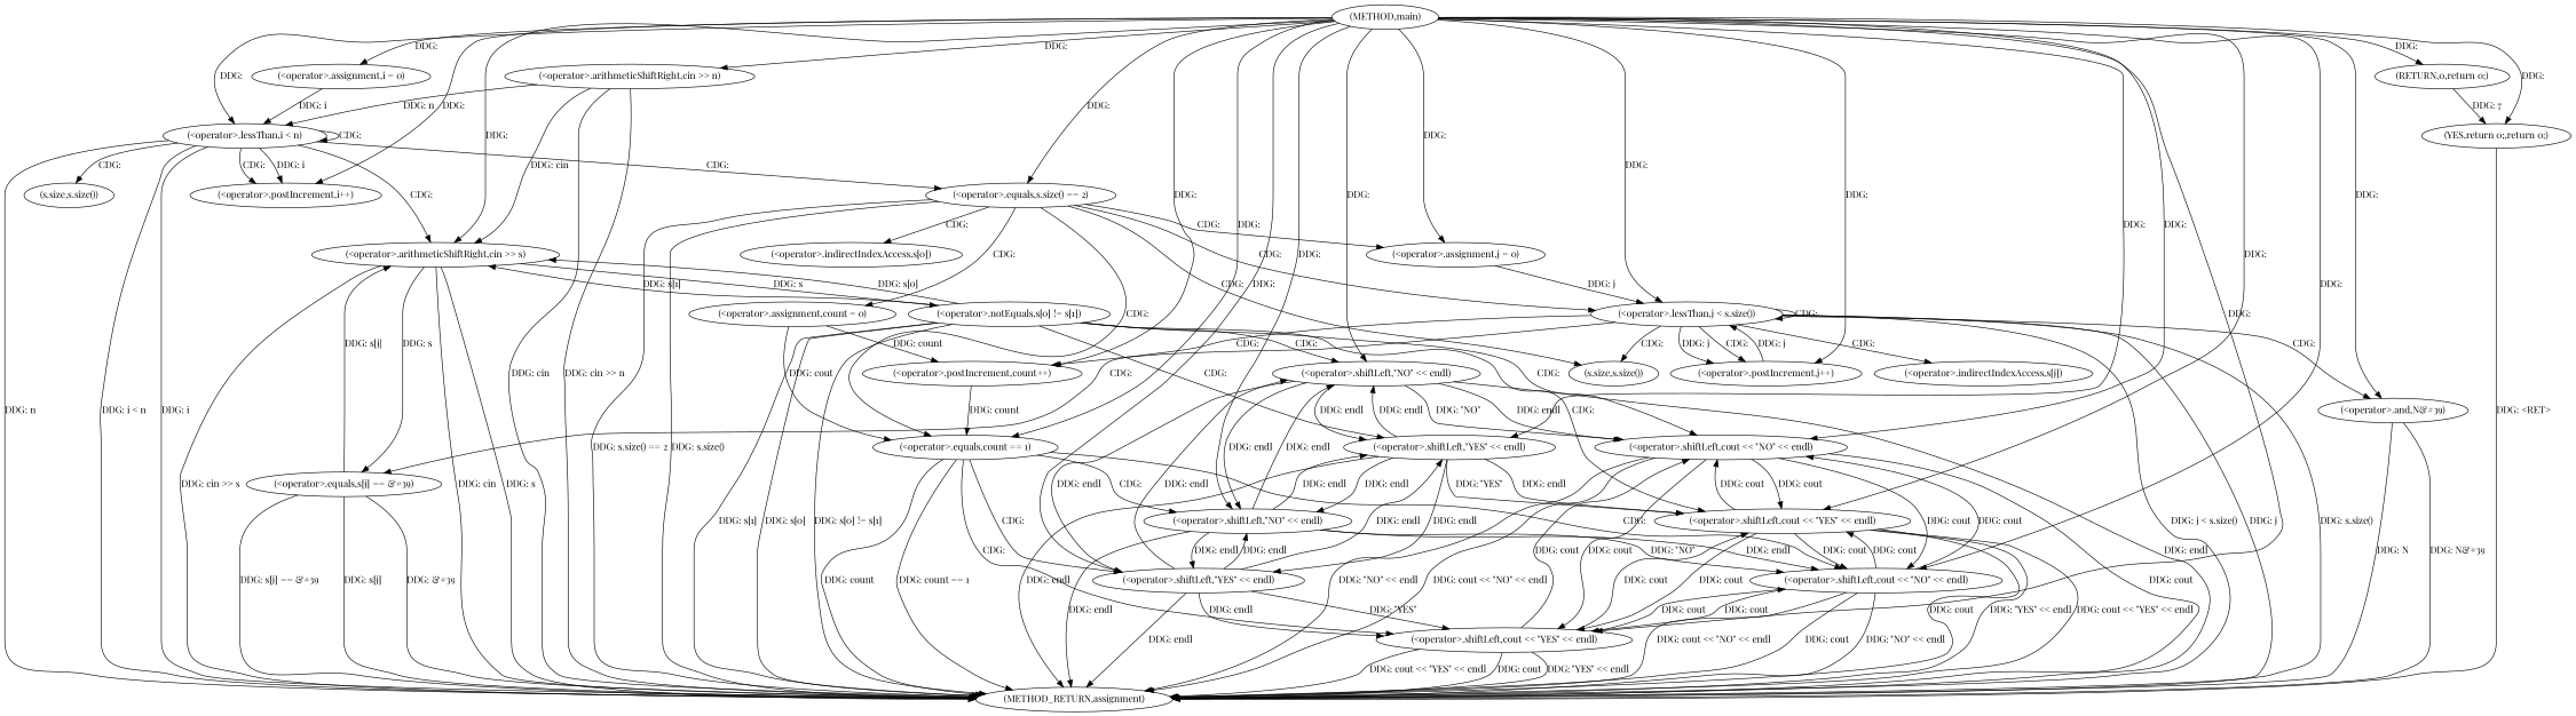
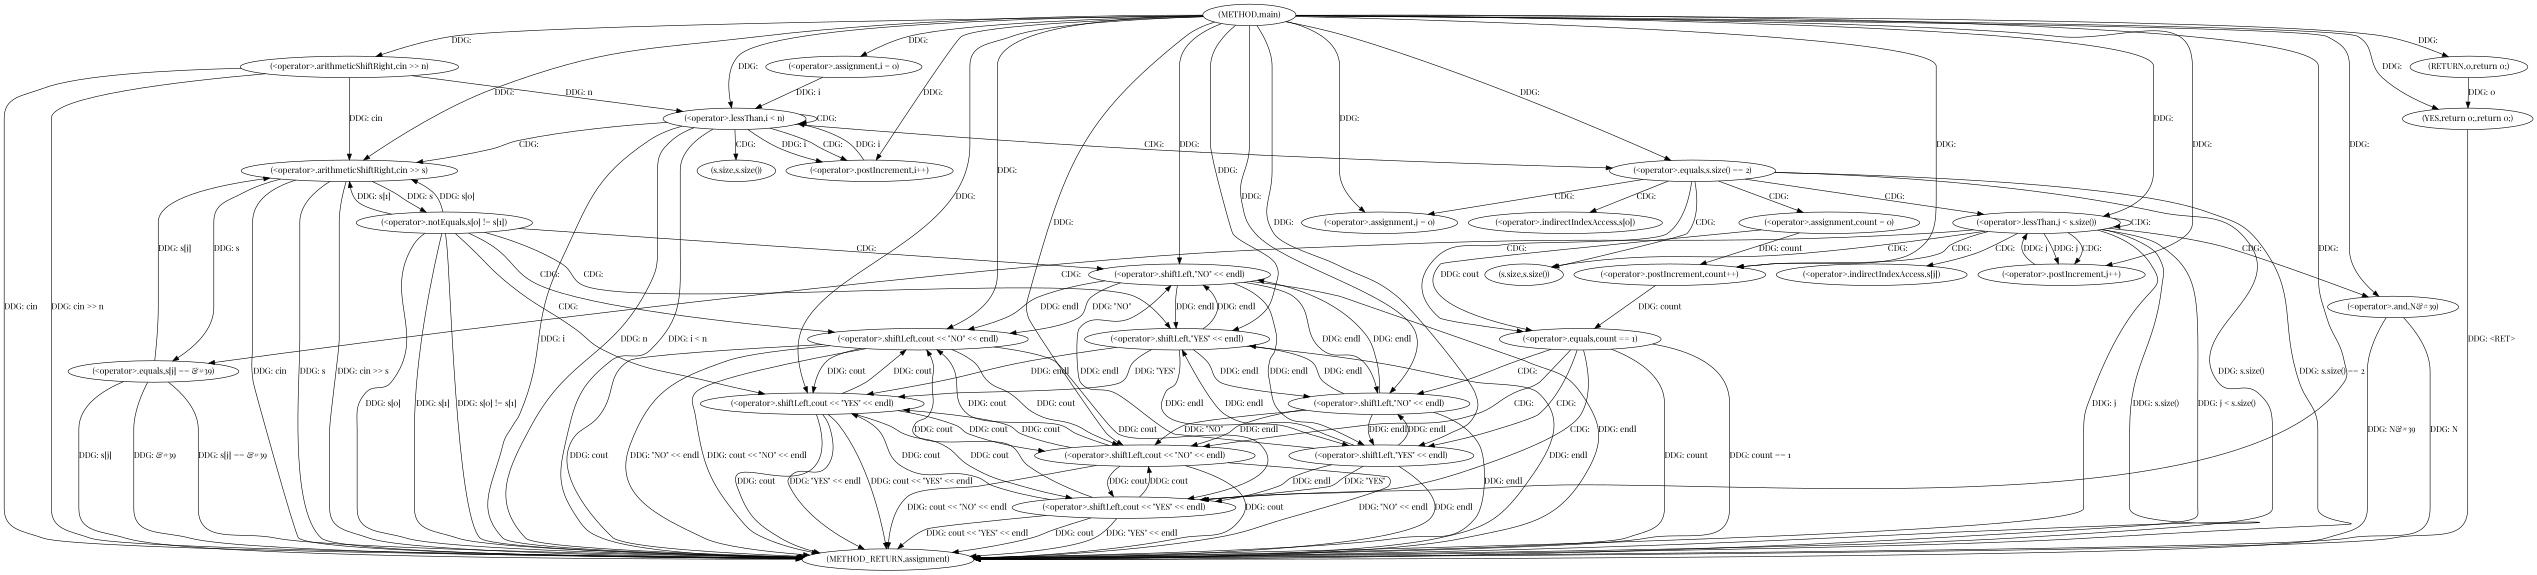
  digraph {
    fontname="Playfair Display"
    node [fontname="Playfair Display"]
    edge [fontname="Playfair Display"]
    n1 [label="(METHOD,main)"]
    n2 [label="(<operator>.arithmeticShiftRight,cin >> n)"]
    n3 [label="(YES,return 0;,return 0;)"]
    n4 [label="(<operator>.assignment,i = 0)"]
    n5 [label="(<operator>.lessThan,i < n)"]
    n6 [label="(<operator>.postIncrement,i++)"]
    n7 [label="(RETURN,0,return 0;)"]
    n8 [label="(<operator>.arithmeticShiftRight,cin >> s)"]
    n9 [label="(<operator>.equals,s.size() == 2)"]
    n10 [label="(<operator>.shiftLeft,cout << \"NO\" << endl)"]
    n11 [label="(<operator>.shiftLeft,cout << \"YES\" << endl)"]
    n12 [label="(<operator>.assignment,j = 0)"]
    n13 [label="(<operator>.lessThan,j < s.size())"]
    n14 [label="(<operator>.postIncrement,j++)"]
    n15 [label="(<operator>.equals,count == 1)"]
    n16 [label="(<operator>.shiftLeft,cout << \"NO\" << endl)"]
    n17 [label="(<operator>.shiftLeft,\"NO\" << endl)"]
    n18 [label="(<operator>.and,N&#39)"]
    n19 [label="(<operator>.postIncrement,count++)"]
    n20 [label="(<operator>.shiftLeft,cout << \"YES\" << endl)"]
    n21 [label="(<operator>.shiftLeft,\"YES\" << endl)"]
    n22 [label="(<operator>.shiftLeft,\"NO\" << endl)"]
    n23 [label="(<operator>.shiftLeft,\"YES\" << endl)"]
    n24 [label="(METHOD_RETURN,assignment)"]
    n25 [label="(s.size,s.size())"]
    n26 [label="(<operator>.notEquals,s[0] != s[1])"]
    n27 [label="(<operator>.equals,s[j] == &#39)"]
    n28 [label="(<operator>.assignment,count = 0)"]
    n29 [label="(<operator>.indirectIndexAccess,s[0])"]
    n30 [label="(s.size,s.size())"]
    n31 [label="(<operator>.indirectIndexAccess,s[j])"]
    n1 -> n2 [label="DDG: "]
    n1 -> n3 [label="DDG: "]
    n1 -> n4 [label="DDG: "]
    n1 -> n5 [label="DDG: "]
    n1 -> n6 [label="DDG: "]
    n1 -> n7 [label="DDG: "]
    n1 -> n8 [label="DDG: "]
    n1 -> n9 [label="DDG: "]
    n1 -> n10 [label="DDG: "]
    n1 -> n11 [label="DDG: "]
    n1 -> n12 [label="DDG: "]
    n1 -> n13 [label="DDG: "]
    n1 -> n14 [label="DDG: "]
-   n1 -> n15 [label="DDG: "]
    n1 -> n16 [label="DDG: "]
    n1 -> n17 [label="DDG: "]
    n1 -> n18 [label="DDG: "]
    n1 -> n19 [label="DDG: "]
    n1 -> n20 [label="DDG: "]
    n1 -> n21 [label="DDG: "]
    n1 -> n22 [label="DDG: "]
    n1 -> n23 [label="DDG: "]
    n2 -> n5 [label="DDG: n"]
    n2 -> n8 [label="DDG: cin"]
    n2 -> n24 [label="DDG: cin"]
    n2 -> n24 [label="DDG: cin >> n"]
    n3 -> n24 [label="DDG: <RET>"]
    n4 -> n5 [label="DDG: i"]
    n5 -> n5 [label="CDG: "]
    n5 -> n6 [label="DDG: i"]
    n5 -> n6 [label="CDG: "]
    n5 -> n8 [label="CDG: "]
    n5 -> n9 [label="CDG: "]
    n5 -> n24 [label="DDG: i"]
    n5 -> n24 [label="DDG: n"]
    n5 -> n24 [label="DDG: i < n"]
    n5 -> n25 [label="CDG: "]
-   n7 -> n3 [label="DDG: 7"]
+   n6 -> n5 [label="DDG: i"]
+   n7 -> n3 [label="DDG: 0"]
    n8 -> n24 [label="DDG: cin"]
    n8 -> n24 [label="DDG: s"]
    n8 -> n24 [label="DDG: cin >> s"]
    n8 -> n26 [label="DDG: s"]
    n8 -> n27 [label="DDG: s"]
    n9 -> n12 [label="CDG: "]
    n9 -> n13 [label="CDG: "]
    n9 -> n15 [label="CDG: "]
    n9 -> n24 [label="DDG: s.size()"]
    n9 -> n24 [label="DDG: s.size() == 2"]
    n9 -> n28 [label="CDG: "]
    n9 -> n29 [label="CDG: "]
    n9 -> n30 [label="CDG: "]
    n10 -> n11 [label="DDG: cout"]
    n10 -> n16 [label="DDG: cout"]
    n10 -> n20 [label="DDG: cout"]
    n10 -> n24 [label="DDG: cout"]
    n10 -> n24 [label="DDG: \"NO\" << endl"]
    n10 -> n24 [label="DDG: cout << \"NO\" << endl"]
    n11 -> n10 [label="DDG: cout"]
    n11 -> n16 [label="DDG: cout"]
    n11 -> n20 [label="DDG: cout"]
    n11 -> n24 [label="DDG: cout"]
    n11 -> n24 [label="DDG: \"YES\" << endl"]
    n11 -> n24 [label="DDG: cout << \"YES\" << endl"]
-   n12 -> n13 [label="DDG: j"]
    n13 -> n13 [label="CDG: "]
    n13 -> n14 [label="DDG: j"]
    n13 -> n14 [label="CDG: "]
    n13 -> n18 [label="CDG: "]
    n13 -> n19 [label="CDG: "]
    n13 -> n24 [label="DDG: j"]
    n13 -> n24 [label="DDG: s.size()"]
    n13 -> n24 [label="DDG: j < s.size()"]
    n13 -> n27 [label="CDG: "]
    n13 -> n30 [label="CDG: "]
    n13 -> n31 [label="CDG: "]
    n14 -> n13 [label="DDG: j"]
    n15 -> n16 [label="CDG: "]
    n15 -> n20 [label="CDG: "]
    n15 -> n22 [label="CDG: "]
    n15 -> n23 [label="CDG: "]
    n15 -> n24 [label="DDG: count"]
    n15 -> n24 [label="DDG: count == 1"]
    n16 -> n10 [label="DDG: cout"]
    n16 -> n11 [label="DDG: cout"]
    n16 -> n20 [label="DDG: cout"]
    n16 -> n24 [label="DDG: cout"]
    n16 -> n24 [label="DDG: \"NO\" << endl"]
    n16 -> n24 [label="DDG: cout << \"NO\" << endl"]
    n17 -> n10 [label="DDG: endl"]
    n17 -> n10 [label="DDG: \"NO\""]
    n17 -> n21 [label="DDG: endl"]
    n17 -> n22 [label="DDG: endl"]
    n17 -> n23 [label="DDG: endl"]
    n17 -> n24 [label="DDG: endl"]
    n18 -> n24 [label="DDG: N&#39"]
    n18 -> n24 [label="DDG: N"]
    n19 -> n15 [label="DDG: count"]
    n20 -> n10 [label="DDG: cout"]
    n20 -> n11 [label="DDG: cout"]
    n20 -> n16 [label="DDG: cout"]
    n20 -> n24 [label="DDG: cout"]
    n20 -> n24 [label="DDG: \"YES\" << endl"]
    n20 -> n24 [label="DDG: cout << \"YES\" << endl"]
    n21 -> n11 [label="DDG: endl"]
    n21 -> n11 [label="DDG: \"YES\""]
    n21 -> n17 [label="DDG: endl"]
    n21 -> n22 [label="DDG: endl"]
    n21 -> n23 [label="DDG: endl"]
    n21 -> n24 [label="DDG: endl"]
    n22 -> n16 [label="DDG: endl"]
    n22 -> n16 [label="DDG: \"NO\""]
    n22 -> n17 [label="DDG: endl"]
    n22 -> n21 [label="DDG: endl"]
    n22 -> n23 [label="DDG: endl"]
    n22 -> n24 [label="DDG: endl"]
    n23 -> n17 [label="DDG: endl"]
    n23 -> n20 [label="DDG: endl"]
    n23 -> n20 [label="DDG: \"YES\""]
    n23 -> n21 [label="DDG: endl"]
    n23 -> n22 [label="DDG: endl"]
    n23 -> n24 [label="DDG: endl"]
    n26 -> n8 [label="DDG: s[0]"]
    n26 -> n8 [label="DDG: s[1]"]
    n26 -> n10 [label="CDG: "]
    n26 -> n11 [label="CDG: "]
    n26 -> n17 [label="CDG: "]
    n26 -> n21 [label="CDG: "]
    n26 -> n24 [label="DDG: s[0]"]
    n26 -> n24 [label="DDG: s[1]"]
    n26 -> n24 [label="DDG: s[0] != s[1]"]
    n27 -> n8 [label="DDG: s[j]"]
    n27 -> n24 [label="DDG: s[j]"]
    n27 -> n24 [label="DDG: &#39"]
    n27 -> n24 [label="DDG: s[j] == &#39"]
    n28 -> n15 [label="DDG: cout"]
    n28 -> n19 [label="DDG: count"]
  }
